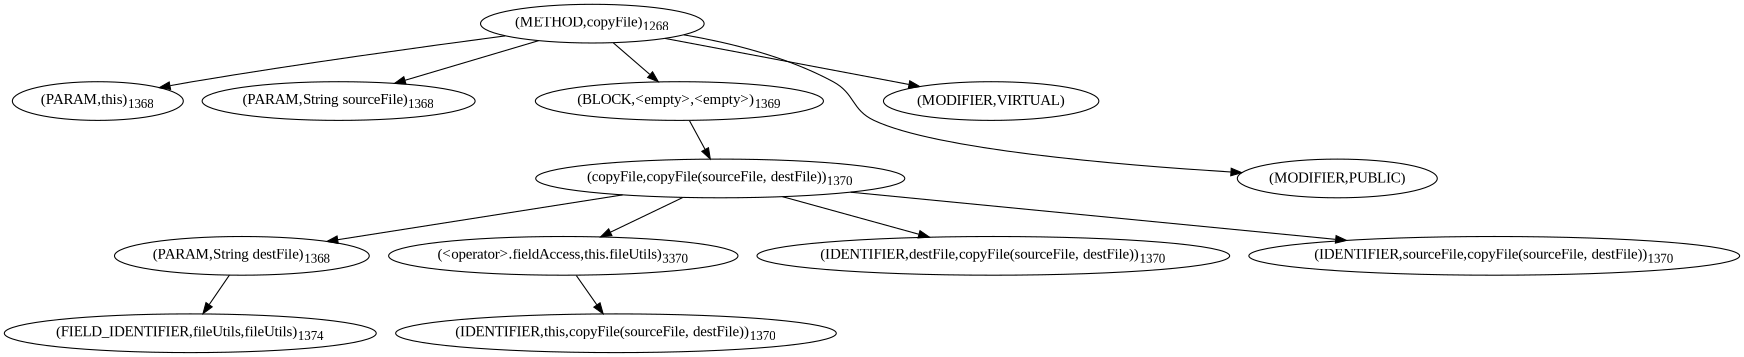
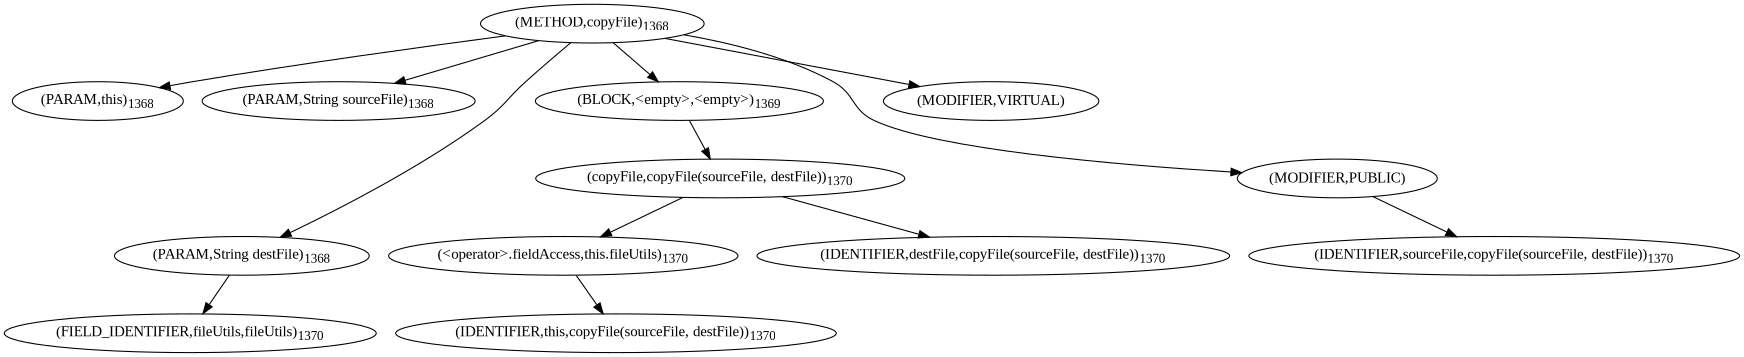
  digraph {
    fontname="Liberation Serif"
    node [fontname="Liberation Serif"]
    edge [fontname="Liberation Serif"]
-   n1 [label=<(METHOD,copyFile)<SUB>1268</SUB>>]
+   n1 [label=<(METHOD,copyFile)<SUB>1368</SUB>>]
    n2 [label=<(PARAM,this)<SUB>1368</SUB>>]
    n3 [label=<(PARAM,String sourceFile)<SUB>1368</SUB>>]
    n4 [label=<(PARAM,String destFile)<SUB>1368</SUB>>]
    n5 [label=<(BLOCK,&lt;empty&gt;,&lt;empty&gt;)<SUB>1369</SUB>>]
    n6 [label=<(MODIFIER,PUBLIC)>]
    n7 [label=<(MODIFIER,VIRTUAL)>]
-   n8 [label=<(FIELD_IDENTIFIER,fileUtils,fileUtils)<SUB>1374</SUB>>]
+   n8 [label=<(FIELD_IDENTIFIER,fileUtils,fileUtils)<SUB>1370</SUB>>]
    n9 [label=<(copyFile,copyFile(sourceFile, destFile))<SUB>1370</SUB>>]
-   n10 [label=<(&lt;operator&gt;.fieldAccess,this.fileUtils)<SUB>3370</SUB>>]
+   n10 [label=<(&lt;operator&gt;.fieldAccess,this.fileUtils)<SUB>1370</SUB>>]
    n11 [label=<(IDENTIFIER,sourceFile,copyFile(sourceFile, destFile))<SUB>1370</SUB>>]
    n12 [label=<(IDENTIFIER,destFile,copyFile(sourceFile, destFile))<SUB>1370</SUB>>]
    n13 [label=<(IDENTIFIER,this,copyFile(sourceFile, destFile))<SUB>1370</SUB>>]
    n1 -> n2
    n1 -> n3
-   n9 -> n4
+   n1 -> n4
    n1 -> n5
    n1 -> n6
    n1 -> n7
    n4 -> n8
    n5 -> n9
    n9 -> n10
-   n9 -> n11
+   n6 -> n11
    n9 -> n12
    n10 -> n13
  }
